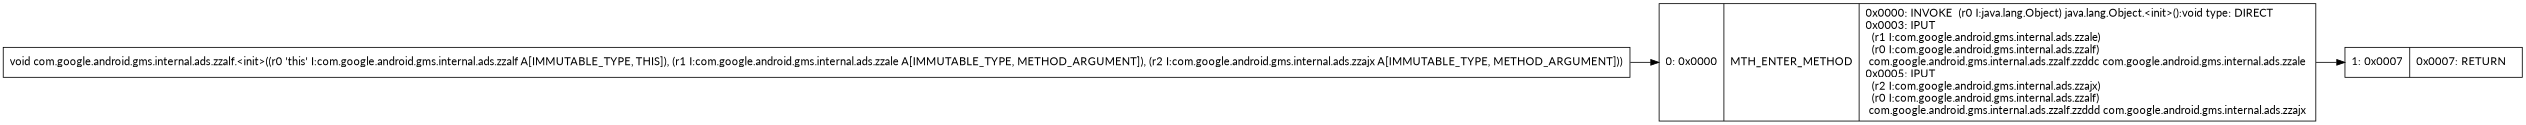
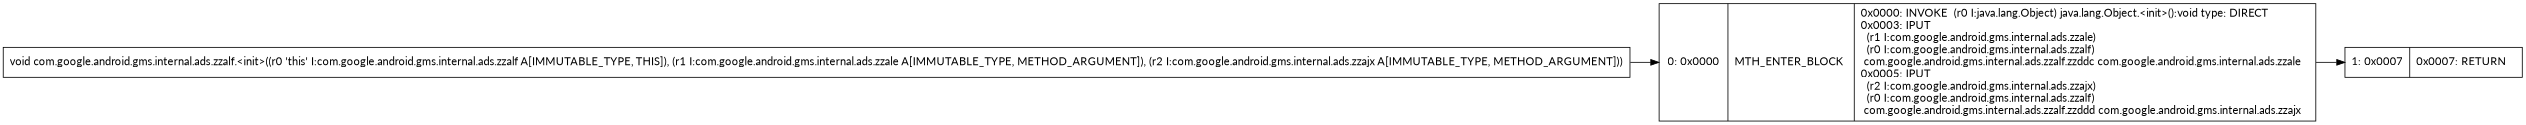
  digraph {
    rankdir=LR
    fontname=Lato
    node [shape=record fontname=Lato]
    edge [fontname=Lato]
-   n1 [label="{0\:\ 0x0000|MTH_ENTER_METHOD\l|0x0000: INVOKE  (r0 I:java.lang.Object) java.lang.Object.\<init\>():void type: DIRECT \l0x0003: IPUT  \l  (r1 I:com.google.android.gms.internal.ads.zzale)\l  (r0 I:com.google.android.gms.internal.ads.zzalf)\l com.google.android.gms.internal.ads.zzalf.zzddc com.google.android.gms.internal.ads.zzale \l0x0005: IPUT  \l  (r2 I:com.google.android.gms.internal.ads.zzajx)\l  (r0 I:com.google.android.gms.internal.ads.zzalf)\l com.google.android.gms.internal.ads.zzalf.zzddd com.google.android.gms.internal.ads.zzajx \l}"]
+   n1 [label="{0\:\ 0x0000|MTH_ENTER_BLOCK\l|0x0000: INVOKE  (r0 I:java.lang.Object) java.lang.Object.\<init\>():void type: DIRECT \l0x0003: IPUT  \l  (r1 I:com.google.android.gms.internal.ads.zzale)\l  (r0 I:com.google.android.gms.internal.ads.zzalf)\l com.google.android.gms.internal.ads.zzalf.zzddc com.google.android.gms.internal.ads.zzale \l0x0005: IPUT  \l  (r2 I:com.google.android.gms.internal.ads.zzajx)\l  (r0 I:com.google.android.gms.internal.ads.zzalf)\l com.google.android.gms.internal.ads.zzalf.zzddd com.google.android.gms.internal.ads.zzajx \l}"]
    n2 [label="{1\:\ 0x0007|0x0007: RETURN   \l}"]
    n3 [label="{void com.google.android.gms.internal.ads.zzalf.\<init\>((r0 'this' I:com.google.android.gms.internal.ads.zzalf A[IMMUTABLE_TYPE, THIS]), (r1 I:com.google.android.gms.internal.ads.zzale A[IMMUTABLE_TYPE, METHOD_ARGUMENT]), (r2 I:com.google.android.gms.internal.ads.zzajx A[IMMUTABLE_TYPE, METHOD_ARGUMENT])) }"]
    n1 -> n2
    n3 -> n1
  }
